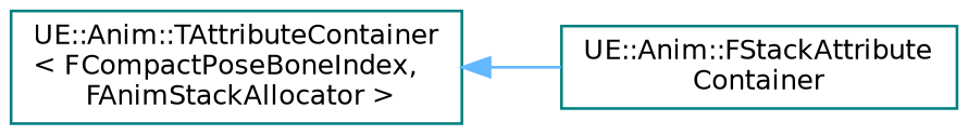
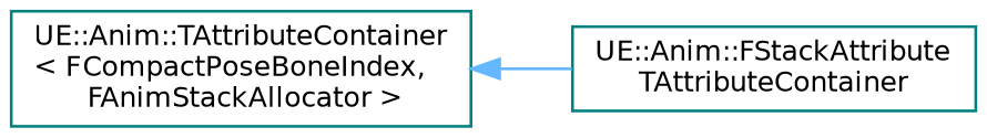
  digraph {
    rankdir=LR
    node [color=teal fillcolor=white fontname=Helvetica fontsize=10 shape=box style=filled]
    n1 [height=0.2 label="UE::Anim::TAttributeContainer\l\< FCompactPoseBoneIndex,\l FAnimStackAllocator \>" width=0.4]
-   n2 [height=0.2 label="UE::Anim::FStackAttribute\lContainer" width=0.4]
+   n2 [height=0.2 label="UE::Anim::FStackAttribute\lTAttributeContainer" width=0.4]
    n1 -> n2 [color=steelblue1 dir=back fontname=Helvetica fontsize=10 labelfontname=Helvetica labelfontsize=10 style=solid]
  }
